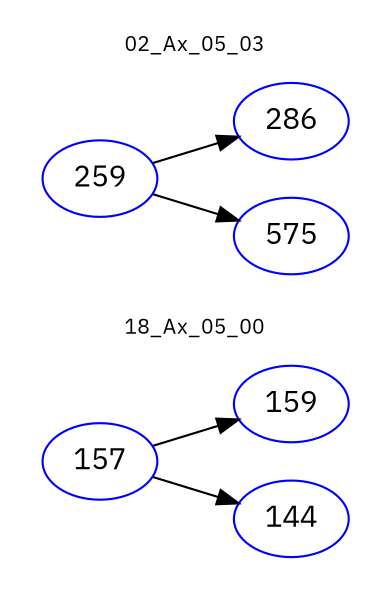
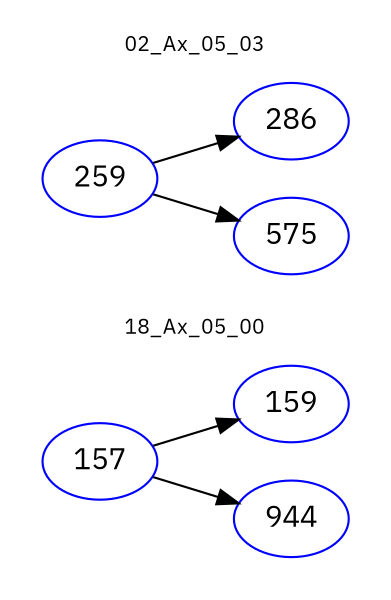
  digraph {
    fontname="IBM Plex Sans"
    rankdir=LR
    node [color=blue fontname="IBM Plex Sans"]
    edge [color=black fontname="IBM Plex Sans"]
    n1 [label=157]
-   n2 [label=144]
+   n2 [label=944]
    n3 [label=159]
    n4 [label=259]
    n5 [label=575]
    n6 [label=286]
    subgraph cluster_1 {
      color=white
      fontsize=10
      label="18_Ax_05_00"
      n1
      n2
      n3
    }
    subgraph cluster_2 {
      color=white
      fontsize=10
      label="02_Ax_05_03"
      n4
      n5
      n6
    }
    n1 -> n2
    n1 -> n3
    n4 -> n5
    n4 -> n6
  }
